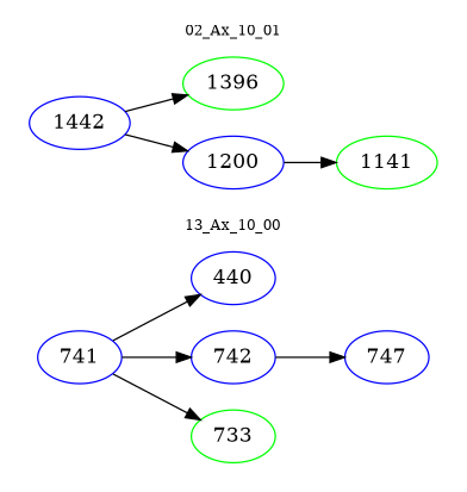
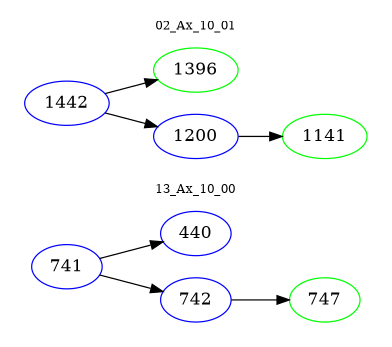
  digraph {
    rankdir=LR
    node [color=blue]
    edge [color=black]
    n1 [label=741]
-   n2 [color=green label=733]
    n3 [label=742]
    n4 [label=440]
-   n5 [label=747]
+   n5 [color=green label=747]
    n6 [label=1442]
    n7 [label=1200]
    n8 [color=green label=1396]
    n9 [color=green label=1141]
    subgraph cluster_1 {
      color=white
      fontsize=10
      label="13_Ax_10_00"
      n1
-     n2
      n3
      n4
      n5
    }
    subgraph cluster_2 {
      color=white
      fontsize=10
      label="02_Ax_10_01"
      n6
      n7
      n8
      n9
    }
-   n1 -> n2
    n1 -> n3
    n1 -> n4
    n3 -> n5
    n6 -> n7
    n6 -> n8
    n7 -> n9
  }
